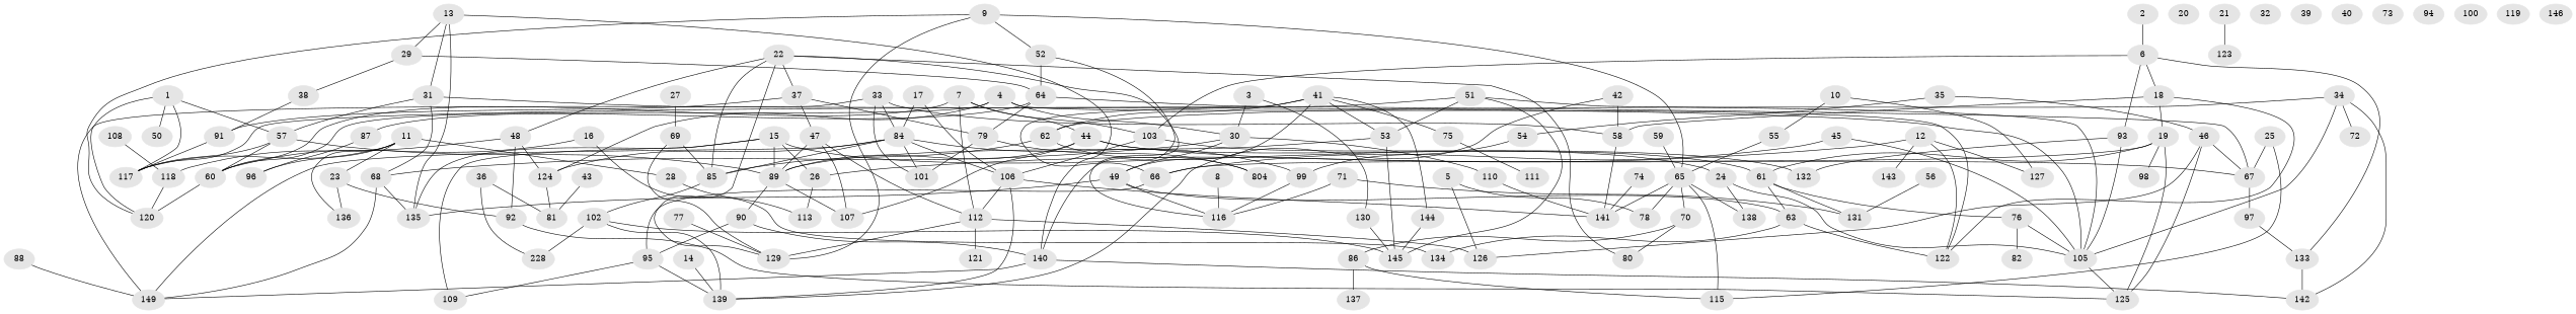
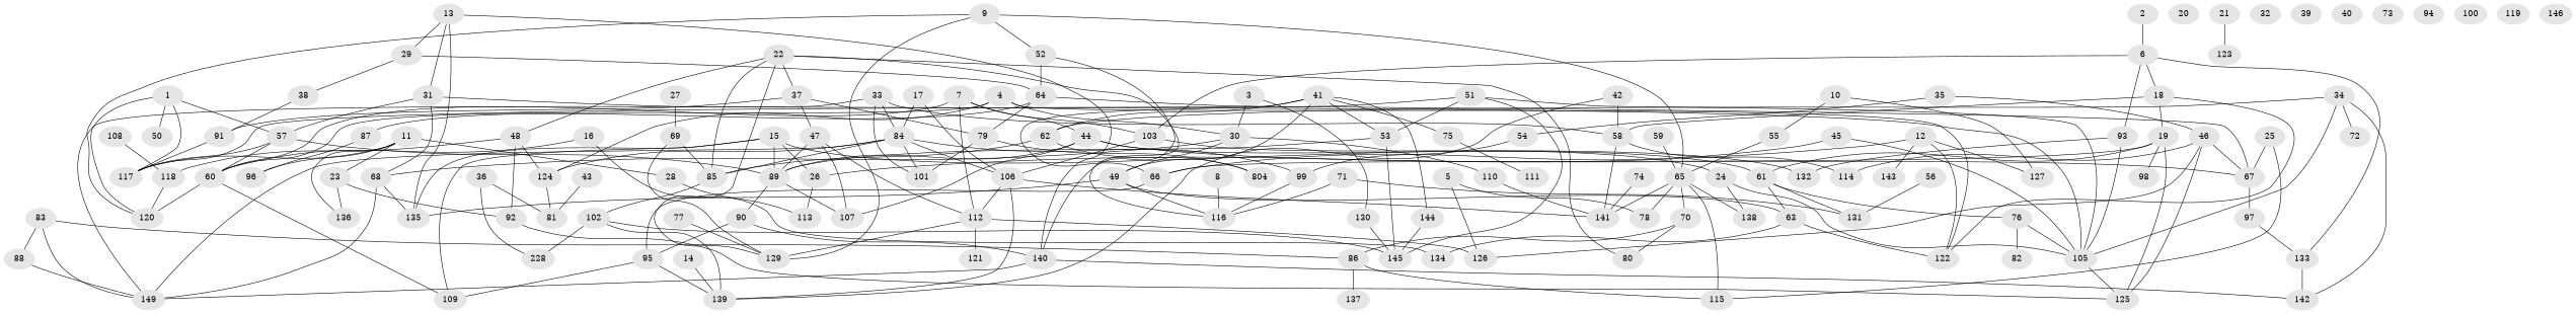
  graph {
    node [color=gray90 style=filled]
    1
    50
    57
    117
    120
    60
    89
    2
    6
    18
    93
    103
    133
    3
    30
    130
    49
    68
    110
    145
    4
    122
    124
    109
    81
    5
    78
    126
    19
    58
    105
    132
    106
    142
    7
    44
    112
    61
    67
    107
    129
    121
    8
    116
    9
    52
    65
    140
    64
    138
    115
    141
    70
    10
    55
    127
    11
    23
    28
    96
    136
    92
    113
    12
    26
    143
    13
    29
    31
    135
    38
    n72 [label=149]
    14
    139
    15
    24
    90
    16
    134
    17
    84
    85
    101
    99
    66
    98
    125
+   114
    63
    131
    76
    95
    20
    21
    123
    22
    37
    48
    80
    47
    79
    91
    118
    102
    25
    97
    27
    69
    87
    32
    33
    34
    62
    72
    n115 [label=804]
    35
    46
    54
    36
    n120 [label=228]
    39
    40
    41
    53
    75
    144
    111
    42
    43
    45
    51
    56
    59
    82
    86
    137
    71
    73
    74
    77
+   83
    88
    94
    100
    108
    119
    146
    1 -- 50
    1 -- 57
    1 -- 117
    1 -- 120
    57 -- 117
    57 -- 60
    57 -- 89
    60 -- 120
+   60 -- 109
    89 -- 107
    89 -- 90
    2 -- 6
    6 -- 18
    6 -- 93
    6 -- 103
    6 -- 133
    18 -- 122
    18 -- 19
    18 -- 58
    93 -- 105
    93 -- 132
    103 -- 132
    103 -- 106
    133 -- 142
    3 -- 30
    3 -- 130
    30 -- 49
    30 -- 68
    30 -- 110
    130 -- 145
    49 -- 116
    49 -- 135
    49 -- 63
    68 -- 135
    68 -- n72
    110 -- 141
    4 -- 60
    4 -- 30
    4 -- 122
    4 -- 124
    124 -- 81
    5 -- 78
    5 -- 126
    19 -- 61
    19 -- 66
    19 -- 98
    19 -- 125
    58 -- 141
+   58 -- 114
    105 -- 125
    106 -- 112
    106 -- 141
    106 -- 139
    7 -- 60
    7 -- 103
    7 -- 44
    7 -- 112
    44 -- 89
    44 -- 61
    44 -- 67
    44 -- 107
    112 -- 126
    112 -- 129
    112 -- 121
    61 -- 63
    61 -- 131
    61 -- 76
    67 -- 97
    8 -- 116
    9 -- 120
    9 -- 129
    9 -- 52
    9 -- 65
    52 -- 140
    52 -- 64
    65 -- 78
    65 -- 138
    65 -- 115
    65 -- 141
    65 -- 70
    140 -- 142
    140 -- n72
    64 -- 67
    64 -- 79
    64 -- 87
    70 -- 80
    70 -- 86
    10 -- 55
    10 -- 127
    55 -- 65
    11 -- 117
    11 -- 23
    11 -- 28
    11 -- 96
    11 -- 136
    23 -- 136
    23 -- 92
    28 -- 113
    92 -- 125
    12 -- 122
    12 -- 127
    12 -- 26
    12 -- 143
    26 -- 113
    13 -- 140
    13 -- 29
    13 -- 31
    13 -- 135
    29 -- 64
    29 -- 38
    31 -- 57
    31 -- 68
    31 -- 105
    38 -- 91
    14 -- 139
    15 -- 89
    15 -- 109
    15 -- 26
    15 -- 135
    15 -- 24
    24 -- 105
    24 -- 138
    90 -- 140
    90 -- 95
    16 -- 60
    16 -- 134
    17 -- 106
    17 -- 84
    84 -- 124
    84 -- 106
    84 -- n72
    84 -- 85
    84 -- 101
    84 -- 99
    85 -- 102
    99 -- 116
    66 -- 95
    63 -- 122
    63 -- 134
    76 -- 105
    76 -- 82
    95 -- 109
    95 -- 139
    21 -- 123
    22 -- 129
    22 -- 116
    22 -- 85
    22 -- 37
    22 -- 48
    22 -- 80
    37 -- 47
    37 -- 79
    37 -- 91
    48 -- 124
    48 -- 92
    48 -- 118
    47 -- 89
    47 -- 112
    47 -- 107
    79 -- 101
    79 -- n115
    91 -- 117
    118 -- 120
    102 -- 145
    102 -- 139
    102 -- n120
    25 -- 67
    25 -- 115
    97 -- 133
    27 -- 69
    69 -- 129
    69 -- 85
    87 -- 96
    33 -- 58
    33 -- n72
    33 -- 84
    33 -- 101
    34 -- 105
    34 -- 142
    34 -- 62
    34 -- 72
    62 -- 85
    62 -- n115
    35 -- 46
    35 -- 54
    46 -- 126
    46 -- 67
    46 -- 125
+   46 -- 114
    54 -- 99
    36 -- 81
    36 -- n120
    41 -- 49
    41 -- 66
    41 -- 62
    41 -- 53
    41 -- 75
    41 -- 144
    53 -- 89
    53 -- 145
    75 -- 111
    144 -- 145
    42 -- 58
    42 -- 139
    43 -- 81
    45 -- 105
    45 -- 66
    51 -- 117
    51 -- 145
    51 -- 105
    51 -- 53
    56 -- 131
    59 -- 65
    86 -- 115
    86 -- 137
    71 -- 116
    71 -- 131
    74 -- 141
    77 -- 129
+   83 -- n72
+   83 -- 86
+   83 -- 88
    88 -- n72
    108 -- 118
  }
